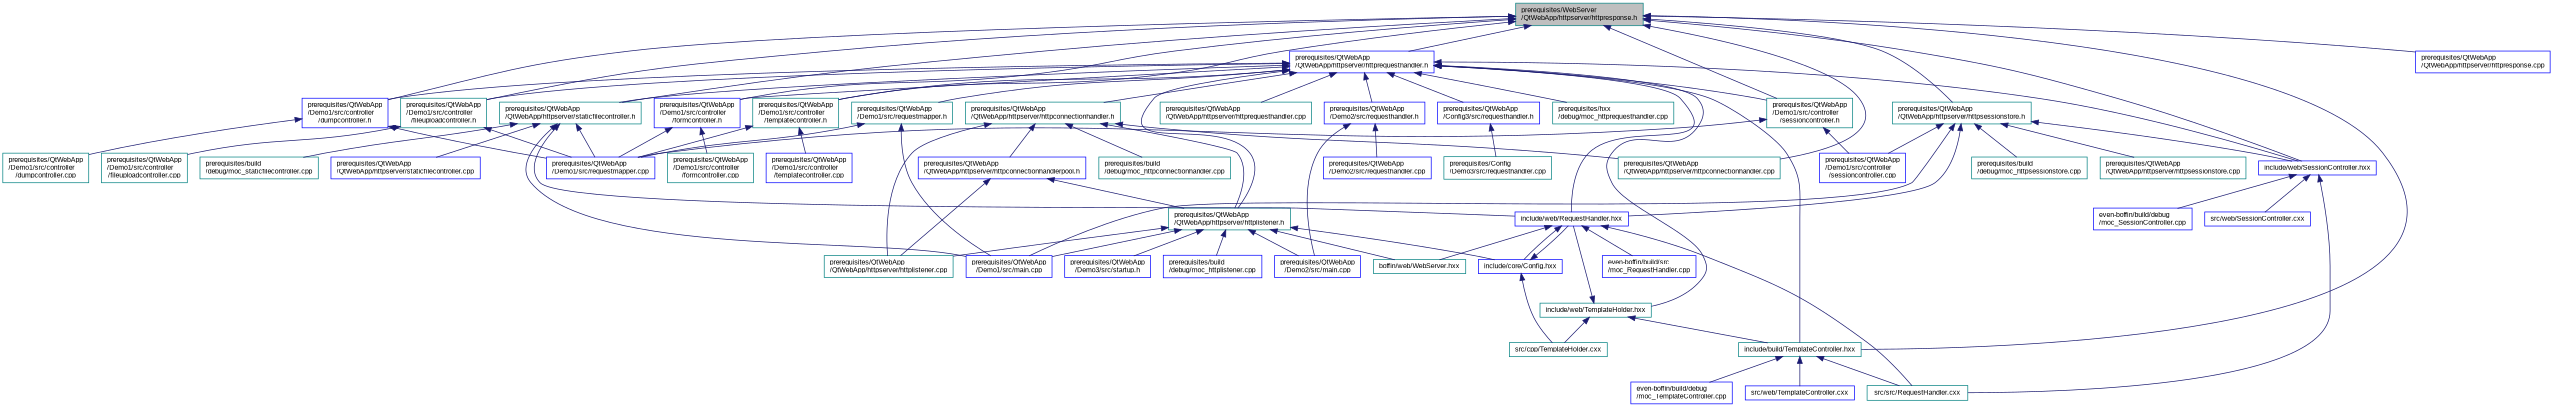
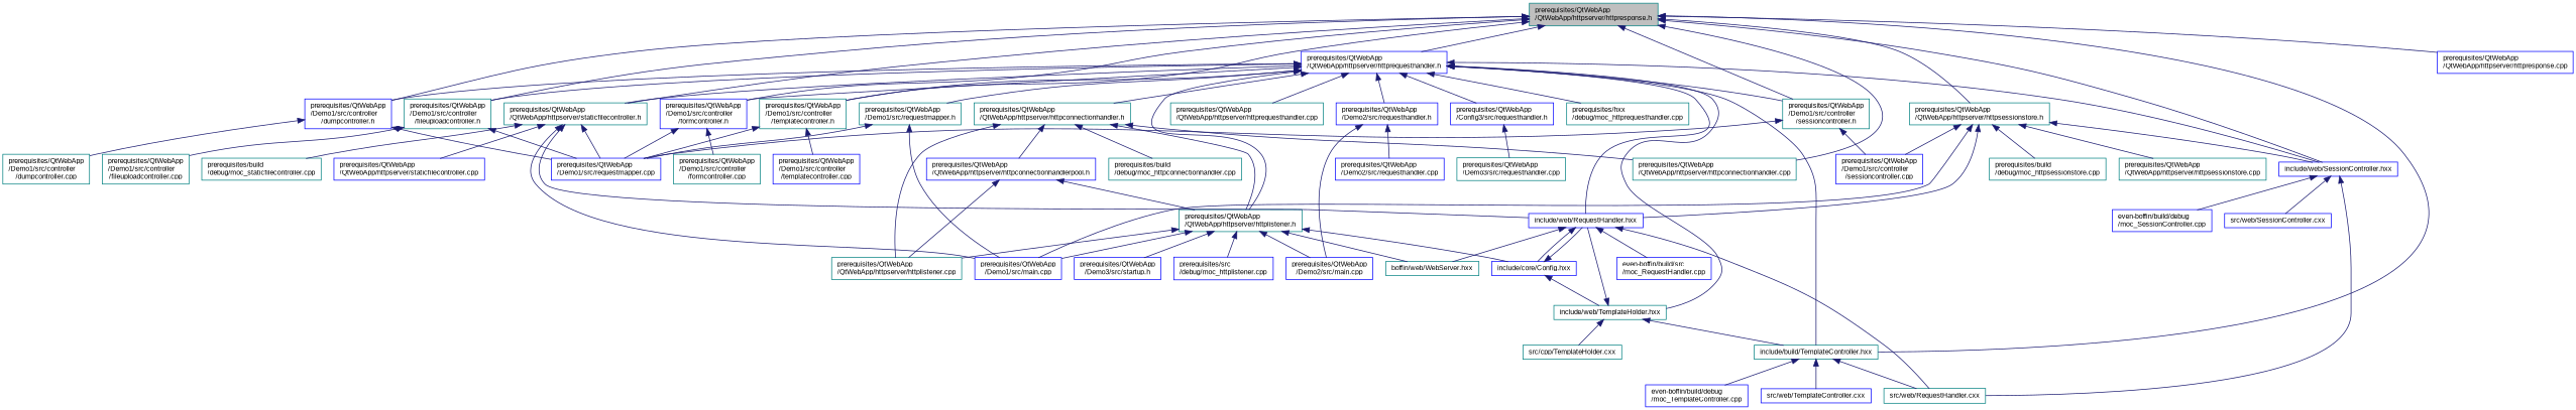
  digraph {
    fontname="Liberation Sans"
    node [color=teal fillcolor=white fontname="Liberation Sans" fontsize=10 shape=record style=filled]
    edge [color=midnightblue dir=back fontname="Liberation Sans" fontsize=10 labelfontname=Helvetica labelfontsize=10 style=solid]
-   n1 [fillcolor=grey75 fontcolor=black height=0.2 label="prerequisites/WebServer\l/QtWebApp/httpserver/httpresponse.h" width=0.4]
+   n1 [fillcolor=grey75 fontcolor=black height=0.2 label="prerequisites/QtWebApp\l/QtWebApp/httpserver/httpresponse.h" width=0.4]
    n2 [color=blue height=0.2 label="include/web/SessionController.hxx" width=0.4]
    n3 [height=0.2 label="include/build/TemplateController.hxx" width=0.4]
    n4 [color=blue height=0.2 label="prerequisites/QtWebApp\l/QtWebApp/httpserver/httprequesthandler.h" width=0.4]
    n5 [height=0.2 label="prerequisites/QtWebApp\l/QtWebApp/httpserver/httpconnectionhandler.cpp" width=0.4]
    n6 [height=0.2 label="prerequisites/QtWebApp\l/QtWebApp/httpserver/staticfilecontroller.h" width=0.4]
    n7 [color=blue height=0.2 label="prerequisites/QtWebApp\l/Demo1/src/controller\l/dumpcontroller.h" width=0.4]
    n8 [height=0.2 label="prerequisites/QtWebApp\l/Demo1/src/controller\l/fileuploadcontroller.h" width=0.4]
    n9 [color=blue height=0.2 label="prerequisites/QtWebApp\l/Demo1/src/controller\l/formcontroller.h" width=0.4]
    n10 [height=0.2 label="prerequisites/QtWebApp\l/Demo1/src/controller\l/sessioncontroller.h" width=0.4]
    n11 [height=0.2 label="prerequisites/QtWebApp\l/Demo1/src/controller\l/templatecontroller.h" width=0.4]
    n12 [height=0.2 label="prerequisites/QtWebApp\l/QtWebApp/httpserver/httpsessionstore.h" width=0.4]
    n13 [color=blue height=0.2 label="prerequisites/QtWebApp\l/QtWebApp/httpserver/httpresponse.cpp" width=0.4]
    n14 [color=blue height=0.2 label="even-boffin/build/debug\l/moc_SessionController.cpp" width=0.4]
-   n15 [height=0.2 label="src/src/RequestHandler.cxx" width=0.4]
+   n15 [height=0.2 label="src/web/RequestHandler.cxx" width=0.4]
    n16 [color=blue height=0.2 label="src/web/SessionController.cxx" width=0.4]
    n17 [color=blue height=0.2 label="even-boffin/build/debug\l/moc_TemplateController.cpp" width=0.4]
    n18 [color=blue height=0.2 label="src/web/TemplateController.cxx" width=0.4]
    n19 [height=0.2 label="include/web/TemplateHolder.hxx" width=0.4]
    n20 [color=blue height=0.2 label="include/web/RequestHandler.hxx" width=0.4]
    n21 [height=0.2 label="prerequisites/QtWebApp\l/QtWebApp/httpserver/httpconnectionhandler.h" width=0.4]
    n22 [height=0.2 label="prerequisites/QtWebApp\l/QtWebApp/httpserver/httplistener.h" width=0.4]
    n23 [height=0.2 label="prerequisites/hxx\l/debug/moc_httprequesthandler.cpp" width=0.4]
    n24 [height=0.2 label="prerequisites/QtWebApp\l/Demo1/src/requestmapper.h" width=0.4]
    n25 [color=blue height=0.2 label="prerequisites/QtWebApp\l/Demo2/src/requesthandler.h" width=0.4]
    n26 [color=blue height=0.2 label="prerequisites/QtWebApp\l/Config3/src/requesthandler.h" width=0.4]
    n27 [height=0.2 label="prerequisites/QtWebApp\l/QtWebApp/httpserver/httprequesthandler.cpp" width=0.4]
    n28 [color=blue height=0.2 label="prerequisites/QtWebApp\l/Demo1/src/main.cpp" width=0.4]
    n29 [height=0.2 label="prerequisites/build\l/debug/moc_staticfilecontroller.cpp" width=0.4]
    n30 [color=blue height=0.2 label="prerequisites/QtWebApp\l/Demo1/src/requestmapper.cpp" width=0.4]
    n31 [color=blue height=0.2 label="prerequisites/QtWebApp\l/QtWebApp/httpserver/staticfilecontroller.cpp" width=0.4]
    n32 [height=0.2 label="prerequisites/QtWebApp\l/Demo1/src/controller\l/dumpcontroller.cpp" width=0.4]
    n33 [height=0.2 label="prerequisites/QtWebApp\l/Demo1/src/controller\l/fileuploadcontroller.cpp" width=0.4]
    n34 [height=0.2 label="prerequisites/QtWebApp\l/Demo1/src/controller\l/formcontroller.cpp" width=0.4]
    n35 [color=blue height=0.2 label="prerequisites/QtWebApp\l/Demo1/src/controller\l/sessioncontroller.cpp" width=0.4]
    n36 [color=blue height=0.2 label="prerequisites/QtWebApp\l/Demo1/src/controller\l/templatecontroller.cpp" width=0.4]
    n37 [height=0.2 label="prerequisites/build\l/debug/moc_httpsessionstore.cpp" width=0.4]
    n38 [height=0.2 label="prerequisites/QtWebApp\l/QtWebApp/httpserver/httpsessionstore.cpp" width=0.4]
    n39 [height=0.2 label="src/cpp/TemplateHolder.cxx" width=0.4]
    n40 [color=blue height=0.2 label="even-boffin/build/src\l/moc_RequestHandler.cpp" width=0.4]
    n41 [color=blue height=0.2 label="include/core/Config.hxx" width=0.4]
    n42 [height=0.2 label="boffin/web/WebServer.hxx" width=0.4]
    n43 [height=0.2 label="prerequisites/build\l/debug/moc_httpconnectionhandler.cpp" width=0.4]
    n44 [color=blue height=0.2 label="prerequisites/QtWebApp\l/QtWebApp/httpserver/httpconnectionhandlerpool.h" width=0.4]
    n45 [height=0.2 label="prerequisites/QtWebApp\l/QtWebApp/httpserver/httplistener.cpp" width=0.4]
-   n46 [color=blue height=0.2 label="prerequisites/build\l/debug/moc_httplistener.cpp" width=0.4]
+   n46 [color=blue height=0.2 label="prerequisites/src\l/debug/moc_httplistener.cpp" width=0.4]
    n47 [color=blue height=0.2 label="prerequisites/QtWebApp\l/Demo2/src/main.cpp" width=0.4]
    n48 [color=blue height=0.2 label="prerequisites/QtWebApp\l/Demo3/src/startup.h" width=0.4]
    n49 [color=blue height=0.2 label="prerequisites/QtWebApp\l/Demo2/src/requesthandler.cpp" width=0.4]
-   n50 [height=0.2 label="prerequisites/Config\l/Demo3/src/requesthandler.cpp" width=0.4]
+   n50 [height=0.2 label="prerequisites/QtWebApp\l/Demo3/src/requesthandler.cpp" width=0.4]
    n1 -> n2
    n1 -> n3
    n1 -> n4
    n1 -> n5
    n1 -> n6
    n1 -> n7
    n1 -> n8
    n1 -> n9
    n1 -> n10
    n1 -> n11
    n1 -> n12
    n1 -> n13
    n2 -> n14
    n2 -> n15
    n2 -> n16
    n3 -> n15
    n3 -> n17
    n3 -> n18
    n4 -> n2
    n4 -> n3
    n4 -> n6
    n4 -> n7
    n4 -> n8
    n4 -> n9
    n4 -> n10
    n4 -> n11
    n4 -> n19
    n4 -> n20
    n4 -> n21
    n4 -> n22
    n4 -> n23
    n4 -> n24
    n4 -> n25
    n4 -> n26
    n4 -> n27
    n6 -> n20
    n6 -> n28
    n6 -> n29
    n6 -> n30
    n6 -> n31
    n7 -> n30
    n7 -> n32
    n8 -> n30
    n8 -> n33
    n9 -> n30
    n9 -> n34
    n10 -> n30
    n10 -> n35
    n11 -> n30
    n11 -> n36
    n12 -> n2
    n12 -> n20
    n12 -> n28
    n12 -> n35
    n12 -> n37
    n12 -> n38
    n19 -> n3
    n19 -> n20
    n19 -> n39
    n20 -> n15
    n20 -> n40
    n20 -> n41
    n20 -> n42
    n21 -> n5
    n21 -> n22
    n21 -> n43
    n21 -> n44
    n21 -> n45
    n22 -> n28
    n22 -> n41
    n22 -> n42
    n22 -> n45
    n22 -> n46
    n22 -> n47
    n22 -> n48
    n24 -> n28
    n24 -> n30
    n25 -> n47
    n25 -> n49
    n26 -> n50
-   n41 -> n39
+   n41 -> n19
    n41 -> n20
    n44 -> n22
    n44 -> n45
  }
